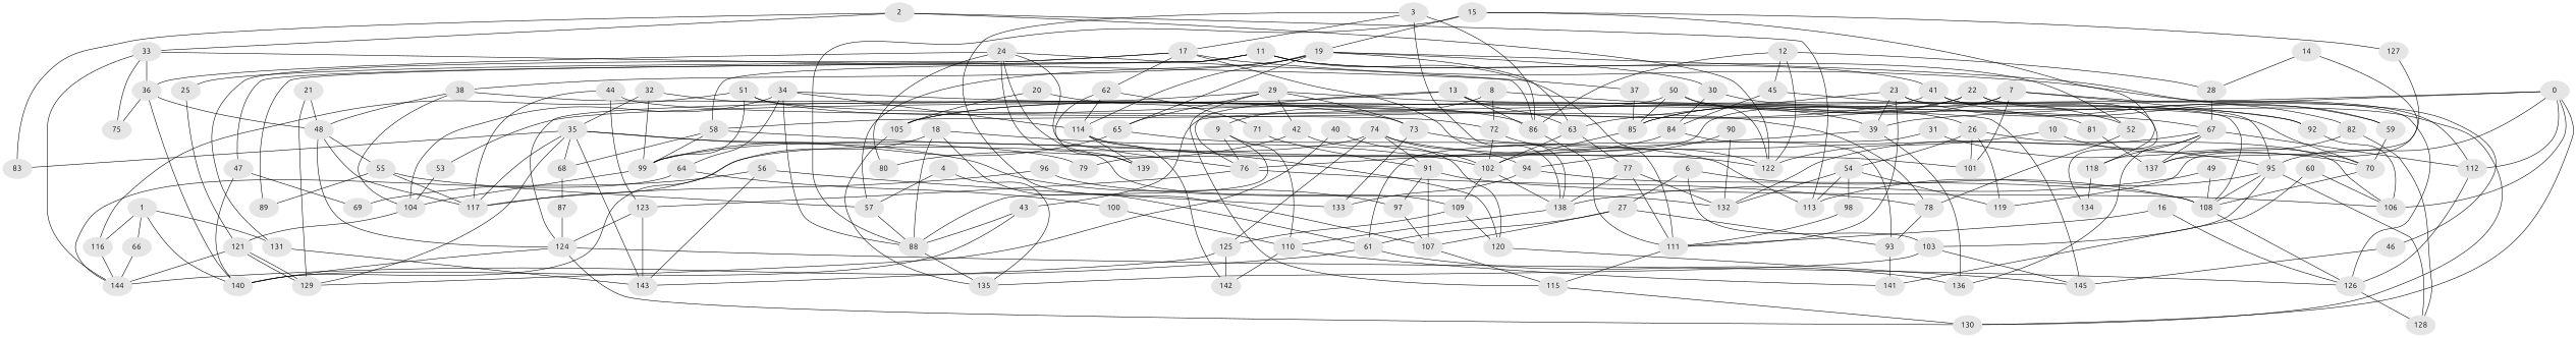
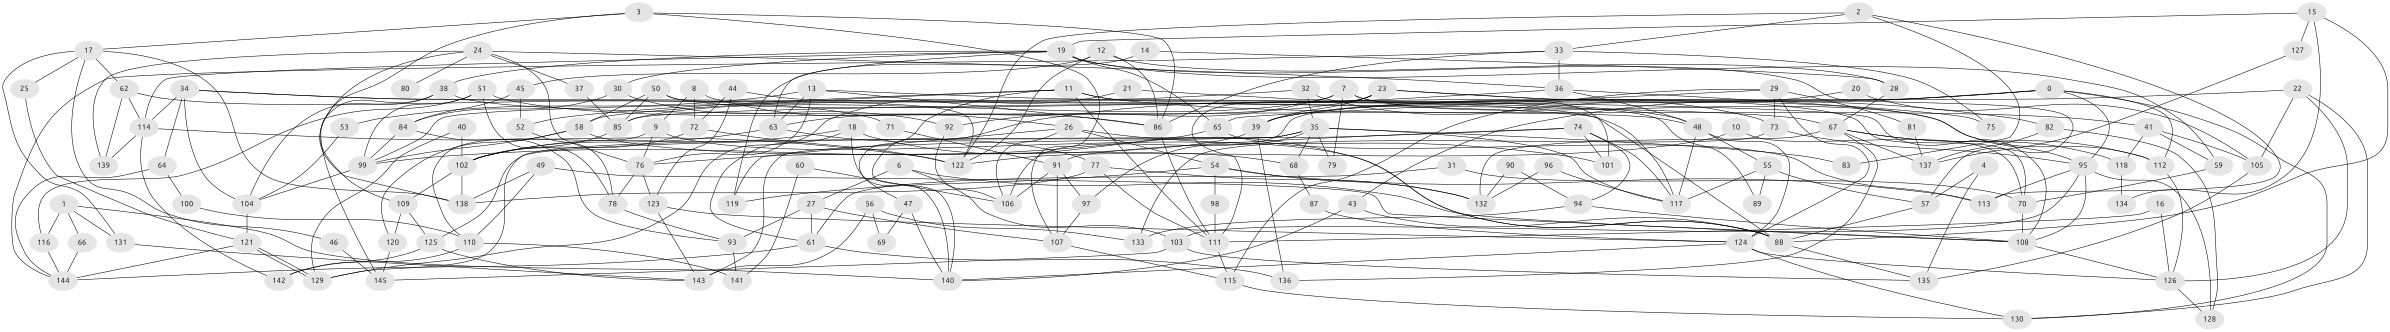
  graph {
    fontname=Ubuntu
    node [color=gray90 fontname=Ubuntu style=filled]
    edge [fontname=Ubuntu]
    1
    66
    116
    131
    140
    144
    143
    2
    33
    83
    113
    122
    86
    36
    75
    3
    17
    107
    138
    25
    46
    62
    111
    115
    4
    57
    135
    88
    102
    109
    n31 [label=0]
    39
    43
    95
    106
    112
    130
    76
    136
    103
    108
    128
    126
    6
    27
    61
    93
    145
    7
    79
    85
    92
    101
    8
    9
    26
    72
    110
    119
    54
    123
    78
    141
    142
    10
    70
    11
    41
    47
    52
    58
    89
    59
    105
    118
    69
    99
    68
    120
    12
    28
    45
    67
    84
    13
    53
    63
    104
    77
    14
    15
    19
    127
    134
    30
    38
    65
    114
    137
    16
    121
    139
    71
    18
    48
    20
    21
    129
    124
    117
    55
    22
    23
    82
    24
    37
    80
    125
    98
    132
    29
-   42
    73
    81
    133
    31
    32
    35
    97
    34
    64
    100
    87
    40
    44
    49
    50
    51
    56
    60
    91
    74
    94
    90
    96
    1 -- 66
    1 -- 116
    1 -- 131
    1 -- 140
    66 -- 144
    116 -- 144
    131 -- 143
    2 -- 33
    2 -- 83
    2 -- 113
    2 -- 122
    33 -- 144
    33 -- 86
    33 -- 36
    33 -- 75
    86 -- 111
    36 -- 140
    36 -- 75
    36 -- 48
    3 -- 86
    3 -- 17
    3 -- 107
    3 -- 138
    17 -- 131
    17 -- 138
    17 -- 25
    17 -- 46
    17 -- 62
    107 -- 115
    25 -- 121
    46 -- 145
    62 -- 114
    62 -- 139
    62 -- 71
    111 -- 115
    115 -- 130
    4 -- 57
    4 -- 135
    57 -- 88
    88 -- 135
    102 -- 138
    102 -- 109
    109 -- 120
    109 -- 125
    n31 -- 39
    n31 -- 43
    n31 -- 95
    n31 -- 106
    n31 -- 112
    n31 -- 130
    39 -- 76
    39 -- 136
    43 -- 140
    43 -- 88
    95 -- 113
    95 -- 103
    95 -- 108
    95 -- 128
    112 -- 126
    76 -- 123
    76 -- 78
    103 -- 135
    103 -- 145
    108 -- 126
    126 -- 128
    6 -- 103
    6 -- 108
    6 -- 27
    27 -- 107
    27 -- 61
    27 -- 93
    61 -- 144
    61 -- 136
    93 -- 141
    7 -- 112
    7 -- 79
    7 -- 85
    7 -- 92
    7 -- 101
    85 -- 102
    92 -- 106
    8 -- 9
    8 -- 26
    8 -- 72
    9 -- 88
    9 -- 76
    9 -- 110
    26 -- 106
    26 -- 101
    26 -- 119
    26 -- 54
    72 -- 122
    72 -- 102
    110 -- 141
    110 -- 142
    54 -- 113
    54 -- 119
    54 -- 98
    54 -- 132
    123 -- 143
    123 -- 124
    78 -- 93
    10 -- 122
    10 -- 70
    70 -- 108
    11 -- 111
    11 -- 41
    11 -- 47
    11 -- 52
    11 -- 58
    11 -- 89
    41 -- 59
    41 -- 105
    41 -- 118
    47 -- 140
    47 -- 69
    52 -- 78
    58 -- 99
    58 -- 68
    58 -- 120
    59 -- 70
    105 -- 135
    118 -- 134
    99 -- 104
    68 -- 87
    120 -- 145
    12 -- 122
    12 -- 86
    12 -- 28
    12 -- 45
    28 -- 67
    45 -- 52
    45 -- 84
    67 -- 112
    67 -- 136
    67 -- 118
    67 -- 137
    67 -- 132
    84 -- 93
    84 -- 99
    13 -- 86
    13 -- 76
    13 -- 108
    13 -- 53
    13 -- 63
    53 -- 104
    63 -- 102
    63 -- 77
    104 -- 121
    77 -- 138
    77 -- 111
    77 -- 132
    14 -- 119
    14 -- 28
    15 -- 88
    15 -- 19
    15 -- 127
    15 -- 134
    19 -- 57
    19 -- 59
    19 -- 63
    19 -- 30
    19 -- 38
    19 -- 65
    19 -- 114
    127 -- 137
    30 -- 92
    30 -- 84
    38 -- 145
    38 -- 104
    38 -- 48
    65 -- 113
    65 -- 99
    114 -- 122
    114 -- 142
    114 -- 139
    16 -- 111
    16 -- 126
    121 -- 144
    121 -- 129
    121 -- 129
    71 -- 91
    18 -- 140
    18 -- 88
    18 -- 102
    18 -- 61
    48 -- 124
    48 -- 117
    48 -- 55
    20 -- 39
    20 -- 105
    21 -- 48
    21 -- 129
    124 -- 140
    124 -- 130
    124 -- 126
    55 -- 57
    55 -- 89
    55 -- 117
    22 -- 130
    22 -- 126
    22 -- 85
    22 -- 105
    23 -- 111
    23 -- 39
    23 -- 95
    23 -- 63
    23 -- 82
    82 -- 128
    82 -- 137
    24 -- 36
    24 -- 109
    24 -- 76
    24 -- 139
    24 -- 37
    24 -- 80
    37 -- 85
    125 -- 143
    125 -- 142
    98 -- 111
    29 -- 115
    29 -- 65
    29 -- 124
-   29 -- 42
    29 -- 73
    29 -- 81
-   42 -- 120
-   42 -- 80
    73 -- 95
    73 -- 133
    81 -- 137
    31 -- 61
    31 -- 70
    32 -- 99
    32 -- 73
    32 -- 35
    35 -- 143
    35 -- 83
    35 -- 79
    35 -- 68
    35 -- 129
    35 -- 117
    35 -- 97
    97 -- 107
    34 -- 88
    34 -- 67
    34 -- 104
    34 -- 114
    34 -- 64
    64 -- 144
    64 -- 100
    100 -- 110
    87 -- 124
    40 -- 102
    40 -- 129
    44 -- 72
    44 -- 123
    44 -- 117
    49 -- 138
    49 -- 108
-   138 -- 110
+   49 -- 110
    50 -- 122
    50 -- 85
    50 -- 70
    50 -- 58
    51 -- 116
    51 -- 86
    51 -- 78
    51 -- 99
    56 -- 143
    56 -- 69
    56 -- 133
    60 -- 106
    60 -- 141
    91 -- 107
    91 -- 106
    91 -- 97
    74 -- 101
    74 -- 117
    74 -- 125
    74 -- 91
    74 -- 94
    94 -- 108
    94 -- 133
    90 -- 132
    90 -- 94
    96 -- 117
    96 -- 132
  }
